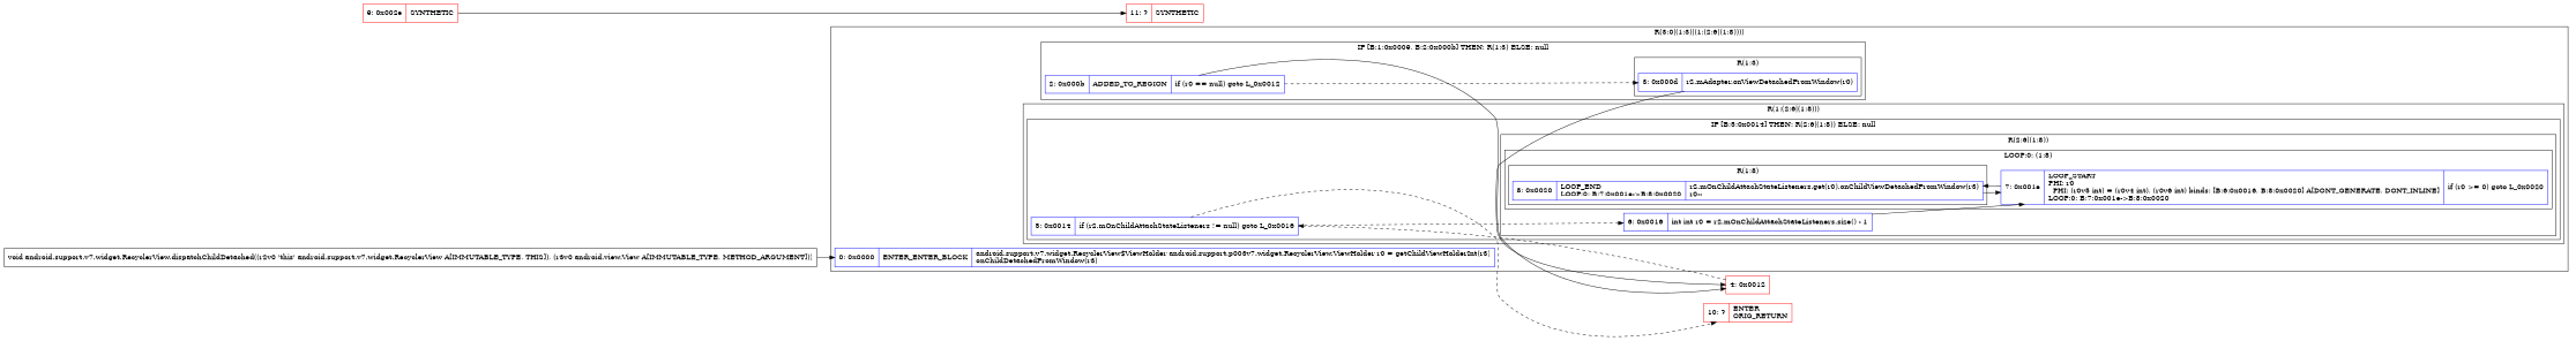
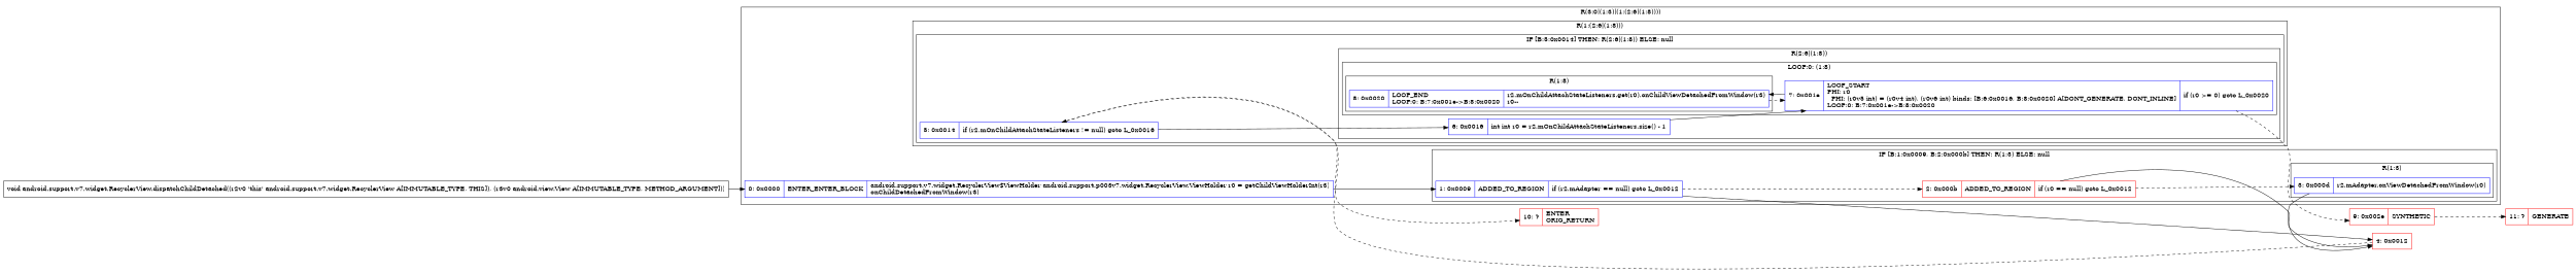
  digraph {
    rankdir=LR
    node [color=blue shape=record]
    n1 [label="{3\:\ 0x000d|r2.mAdapter.onViewDetachedFromWindow(r0)\l}"]
-   n3 [label="{2\:\ 0x000b|ADDED_TO_REGION\l|if (r0 == null) goto L_0x0012\l}"]
+   n2 [label="{1\:\ 0x0009|ADDED_TO_REGION\l|if (r2.mAdapter == null) goto L_0x0012\l}"]
+   n3 [color=red label="{2\:\ 0x000b|ADDED_TO_REGION\l|if (r0 == null) goto L_0x0012\l}"]
    n4 [label="{8\:\ 0x0020|LOOP_END\lLOOP:0: B:7:0x001e\-\>B:8:0x0020\l|r2.mOnChildAttachStateListeners.get(r0).onChildViewDetachedFromWindow(r3)\lr0\-\-\l}"]
    n5 [label="{7\:\ 0x001e|LOOP_START\lPHI: r0 \l  PHI: (r0v5 int) = (r0v4 int), (r0v6 int) binds: [B:6:0x0016, B:8:0x0020] A[DONT_GENERATE, DONT_INLINE]\lLOOP:0: B:7:0x001e\-\>B:8:0x0020\l|if (r0 \>= 0) goto L_0x0020\l}"]
    n6 [label="{6\:\ 0x0016|int int r0 = r2.mOnChildAttachStateListeners.size() \- 1\l}"]
    n7 [label="{5\:\ 0x0014|if (r2.mOnChildAttachStateListeners != null) goto L_0x0016\l}"]
    n8 [label="{0\:\ 0x0000|ENTER_ENTER_BLOCK\l|android.support.v7.widget.RecyclerView$ViewHolder android.support.p003v7.widget.RecyclerView.ViewHolder r0 = getChildViewHolderInt(r3)\lonChildDetachedFromWindow(r3)\l}"]
    n9 [color=red label="{4\:\ 0x0012}"]
    n10 [color=red label="{9\:\ 0x002e|SYNTHETIC\l}"]
    n11 [color=red label="{10\:\ ?|ENTER\lORIG_RETURN\l}"]
-   n12 [color=red label="{11\:\ ?|SYNTHETIC\l}"]
+   n12 [color=red label="{11\:\ ?|GENERATE\l}"]
    n13 [label="{void android.support.v7.widget.RecyclerView.dispatchChildDetached((r2v0 'this' android.support.v7.widget.RecyclerView A[IMMUTABLE_TYPE, THIS]), (r3v0 android.view.View A[IMMUTABLE_TYPE, METHOD_ARGUMENT])) }" color=""]
    subgraph cluster_1 {
      label="R(3:0|(1:3)|(1:(2:6|(1:8))))"
      n8
      subgraph cluster_2 {
        label="IF [B:1:0x0009, B:2:0x000b] THEN: R(1:3) ELSE: null"
+       n2
        n3
        subgraph cluster_3 {
          label="R(1:3)"
          n1
        }
      }
      subgraph cluster_4 {
        label="R(1:(2:6|(1:8)))"
        subgraph cluster_5 {
          label="IF [B:5:0x0014] THEN: R(2:6|(1:8)) ELSE: null"
          n7
          subgraph cluster_6 {
            label="R(2:6|(1:8))"
            n6
            subgraph cluster_7 {
              label="LOOP:0: (1:8)"
              n5
              subgraph cluster_8 {
                label="R(1:8)"
                n4
              }
            }
          }
        }
      }
    }
    n1 -> n9
+   n2 -> n3 [style=dashed]
+   n2 -> n9
    n3 -> n1 [style=dashed]
    n3 -> n9
-   n4 -> n5
+   n4 -> n5 [style=dashed]
    n5 -> n4
+   n5 -> n10 [style=dashed]
    n6 -> n5
-   n7 -> n6 [style=dashed]
+   n7 -> n6
    n7 -> n11 [style=dashed]
+   n8 -> n2
    n9 -> n7 [style=dashed]
-   n10 -> n12
+   n10 -> n12 [style=dashed]
    n13 -> n8
  }
